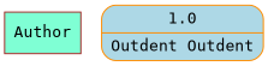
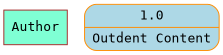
  digraph {
    fontname="DejaVu Sans Mono"
    node [style=filled fontname="DejaVu Sans Mono"]
    n1 [label=Author shape=box fillcolor=aquamarine color=brown]
-   n2 [label="{<f0> 1.0|<f1> Outdent Outdent }" shape=Mrecord fillcolor=lightblue color=darkorange]
+   n2 [label="{<f0> 1.0|<f1> Outdent Content }" shape=Mrecord fillcolor=lightblue color=darkorange]
  }
